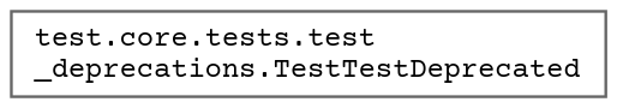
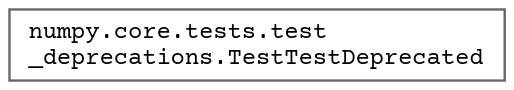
  digraph {
    rankdir=LR
    fontname="Courier Prime"
-   n1 [color=grey40 fillcolor=white fontname="Courier Prime" fontsize=10 height=0.2 label="test.core.tests.test\l_deprecations.TestTestDeprecated" shape=box style=filled width=0.4]
+   n1 [color=grey40 fillcolor=white fontname="Courier Prime" fontsize=10 height=0.2 label="numpy.core.tests.test\l_deprecations.TestTestDeprecated" shape=box style=filled width=0.4]
  }
